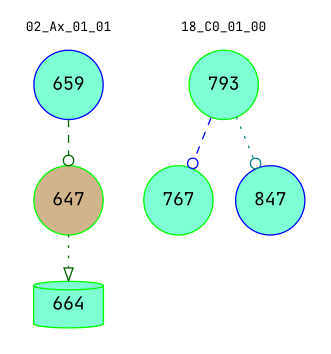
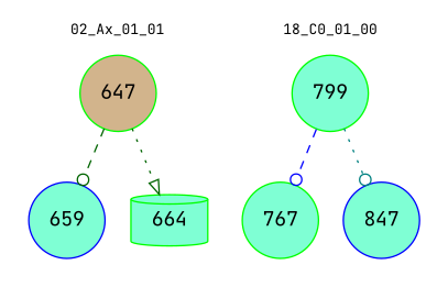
  digraph {
    fontname="JetBrains Mono"
    node [color=green fillcolor=aquamarine fontname="JetBrains Mono" shape=circle style=filled]
    edge [arrowhead=odot color=darkgreen fontname="JetBrains Mono" style=dashed]
    n1 [fillcolor=tan label=647]
    n2 [color=blue label=659]
    n3 [label=664 shape=cylinder]
-   n4 [label=793]
+   n4 [label=799]
    n5 [label=767]
    n6 [color=blue label=847]
    subgraph cluster_1 {
      color=white
      fontsize=10
      label="02_Ax_01_01"
      n1
      n2
      n3
    }
    subgraph cluster_2 {
      color=white
      fontsize=10
      label="18_C0_01_00"
      n4
      n5
      n6
    }
-   n2 -> n1
+   n1 -> n2
    n1 -> n3 [arrowhead=onormal style=dotted]
    n4 -> n5 [color=blue]
    n4 -> n6 [color=teal style=dotted]
  }
